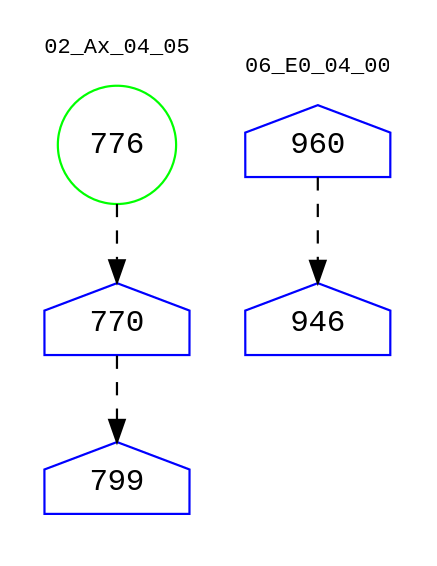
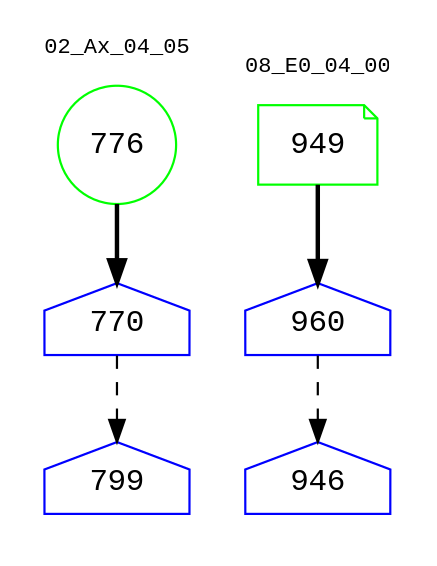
  digraph {
    fontname="Liberation Mono"
    node [color=blue fontname="Liberation Mono" shape=house]
    edge [color=black fontname="Liberation Mono" style=bold]
    n1 [color=green label=776 shape=circle]
    n2 [label=770]
    n3 [label=799]
+   n4 [color=green label=949 shape=note]
    n5 [label=960]
    n6 [label=946]
    subgraph cluster_1 {
      color=white
      fontsize=10
      label="02_Ax_04_05"
      n1
      n2
      n3
    }
    subgraph cluster_2 {
      color=white
      fontsize=10
-     label="06_E0_04_00"
+     label="08_E0_04_00"
+     n4
      n5
      n6
    }
-   n1 -> n2 [style=dashed]
+   n1 -> n2
    n2 -> n3 [style=dashed]
+   n4 -> n5
    n5 -> n6 [style=dashed]
  }
